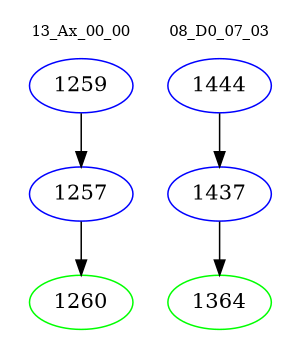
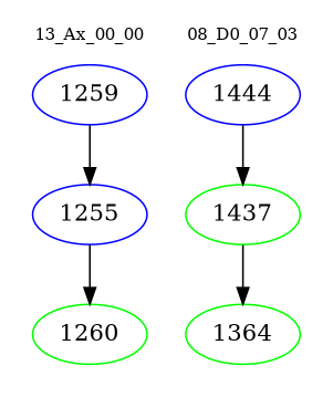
  digraph {
    node [color=blue]
    edge [color=black]
    n1 [label=1259]
-   n2 [label=1257]
+   n2 [label=1255]
    n3 [color=green label=1260]
    n4 [label=1444]
-   n5 [label=1437]
+   n5 [color=green label=1437]
    n6 [color=green label=1364]
    subgraph cluster_1 {
      color=white
      fontsize=10
      label="13_Ax_00_00"
      n1
      n2
      n3
    }
    subgraph cluster_2 {
      color=white
      fontsize=10
      label="08_D0_07_03"
      n4
      n5
      n6
    }
    n1 -> n2
    n2 -> n3
    n4 -> n5
    n5 -> n6
  }
